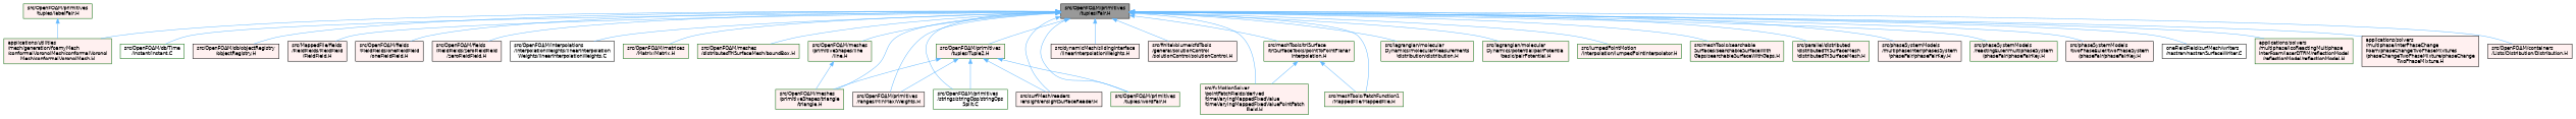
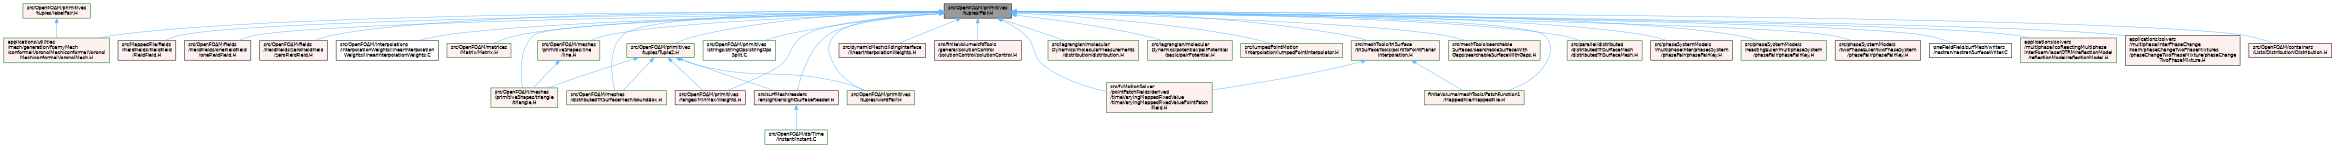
  digraph {
    node [color=darkgreen fillcolor="#FFF0F0" fontname=Helvetica fontsize=10 shape=box style=filled]
    edge [color=steelblue1 dir=back fontname=Helvetica fontsize=10 labelfontname=Helvetica labelfontsize=10 style=solid]
    n1 [color=black fillcolor=grey60 fontcolor=black height=0.2 label="src/OpenFOAM/primitives\l/tuples/Pair.H" width=0.4]
    n2 [height=0.2 label="applications/solvers\l/multiphase/icoReactingMultiphase\lInterFoam/laserDTRM/reflectionModel\l/reflectionModel/reflectionModel.H" width=0.4]
    n3 [color=black height=0.2 label="applications/solvers\l/multiphase/interPhaseChange\lFoam/phaseChangeTwoPhaseMixtures\l/phaseChangeTwoPhaseMixture/phaseChange\lTwoPhaseMixture.H" width=0.4]
    n4 [height=0.2 label="applications/utilities\l/mesh/generation/foamyMesh\l/conformalVoronoiMesh/conformalVoronoi\lMesh/conformalVoronoiMesh.H" width=0.4]
    n5 [color=black height=0.2 label="src/OpenFOAM/containers\l/Lists/Distribution/Distribution.H" width=0.4]
    n6 [fillcolor=white height=0.2 label="src/OpenFOAM/db/Time\l/instant/instant.C" width=0.4]
-   n7 [color=black height=0.2 label="src/OpenFOAM/db/objectRegistry\l/objectRegistry.H" width=0.4]
    n8 [color=black height=0.2 label="src/MappedFile/fields\l/FieldFields/FieldField\l/FieldField.H" width=0.4]
    n9 [color=black height=0.2 label="src/OpenFOAM/fields\l/FieldFields/oneFieldField\l/oneFieldField.H" width=0.4]
    n10 [color=black height=0.2 label="src/OpenFOAM/fields\l/FieldFields/zeroFieldField\l/zeroFieldField.H" width=0.4]
    n11 [color=black fillcolor=white height=0.2 label="src/OpenFOAM/interpolations\l/interpolationWeights/linearInterpolation\lWeights/linearInterpolationWeights.C" width=0.4]
    n12 [height=0.2 label="src/OpenFOAM/matrices\l/Matrix/Matrix.H" width=0.4]
    n13 [height=0.2 label="src/OpenFOAM/meshes\l/distributedTriSurfaceMesh/boundBox.H" width=0.4]
    n14 [height=0.2 label="src/OpenFOAM/meshes\l/primitiveShapes/line\l/line.H" width=0.4]
    n15 [height=0.2 label="src/OpenFOAM/meshes\l/primitiveShapes/triangle\l/triangle.H" width=0.4]
    n16 [color=black height=0.2 label="src/OpenFOAM/primitives\l/ranges/MinMax/Weights.H" width=0.4]
    n17 [fillcolor=white height=0.2 label="src/OpenFOAM/primitives\l/strings/stringOps/stringOps\lSplit.C" width=0.4]
    n18 [height=0.2 label="src/OpenFOAM/primitives\l/tuples/Tuple2.H" width=0.4]
    n19 [color=black height=0.2 label="src/surfMesh/readers\l/ensight/ensightSurfaceReader.H" width=0.4]
    n20 [height=0.2 label="src/OpenFOAM/primitives\l/tuples/wordPair.H" width=0.4]
    n21 [color=black height=0.2 label="src/dynamicMesh/slidingInterface\l/linearInterpolationWeights.H" width=0.4]
    n22 [color=black height=0.2 label="src/finiteVolume/cfdTools\l/general/solutionControl\l/solutionControl/solutionControl.H" width=0.4]
    n23 [height=0.2 label="src/fvMotionSolver\l/pointPatchFields/derived\l/timeVaryingMappedFixedValue\l/timeVaryingMappedFixedValuePointPatch\lField.H" width=0.4]
    n24 [height=0.2 label="src/lagrangian/molecular\lDynamics/molecularMeasurements\l/distribution/distribution.H" width=0.4]
    n25 [height=0.2 label="src/lagrangian/molecular\lDynamics/potential/pairPotential\l/basic/pairPotential.H" width=0.4]
    n26 [height=0.2 label="src/lumpedPointMotion\l/interpolation/lumpedPointInterpolator.H" width=0.4]
-   n27 [height=0.2 label="src/meshTools/PatchFunction1\l/MappedFile/MappedFile.H" width=0.4]
+   n27 [height=0.2 label="finiteVolume/meshTools/PatchFunction1\l/MappedFile/MappedFile.H" width=0.4]
    n28 [height=0.2 label="src/meshTools/searchable\lSurfaces/searchableSurfaceWith\lGaps/searchableSurfaceWithGaps.H" width=0.4]
    n29 [height=0.2 label="src/meshTools/triSurface\l/triSurfaceTools/pointToPointPlanar\lInterpolation.H" width=0.4]
    n30 [height=0.2 label="src/parallel/distributed\l/distributedTriSurfaceMesh\l/distributedTriSurfaceMesh.H" width=0.4]
    n31 [color=black height=0.2 label="src/phaseSystemModels\l/multiphaseInter/phasesSystem\l/phasePair/phasePairKey.H" width=0.4]
    n32 [height=0.2 label="src/phaseSystemModels\l/reactingEuler/multiphaseSystem\l/phasePair/phasePairKey.H" width=0.4]
    n33 [color=black height=0.2 label="src/phaseSystemModels\l/twoPhaseEuler/twoPhaseSystem\l/phasePair/phasePairKey.H" width=0.4]
    n34 [color=black fillcolor=white height=0.2 label="oneFieldField/surfMesh/writers\l/nastran/nastranSurfaceWriter.C" width=0.4]
    n35 [height=0.2 label="src/OpenFOAM/primitives\l/tuples/labelPair.H" width=0.4]
    n1 -> n2
    n1 -> n3
    n1 -> n4
    n1 -> n5
-   n1 -> n6
-   n1 -> n7
+   n19 -> n6
    n1 -> n8
    n1 -> n9
    n1 -> n10
    n1 -> n11
    n1 -> n12
    n1 -> n13
    n1 -> n14
    n1 -> n15
    n1 -> n16
    n1 -> n17
    n1 -> n18
    n1 -> n19
    n1 -> n20
    n1 -> n21
    n1 -> n22
    n1 -> n23
    n1 -> n24
    n1 -> n25
    n1 -> n26
    n1 -> n27
    n1 -> n28
    n1 -> n29
    n1 -> n30
    n1 -> n31
    n1 -> n32
    n1 -> n33
    n1 -> n34
    n14 -> n15
    n18 -> n15
    n18 -> n16
-   n18 -> n17
+   n18 -> n13
    n18 -> n19
    n18 -> n20
    n29 -> n23
    n29 -> n27
    n35 -> n4
  }
